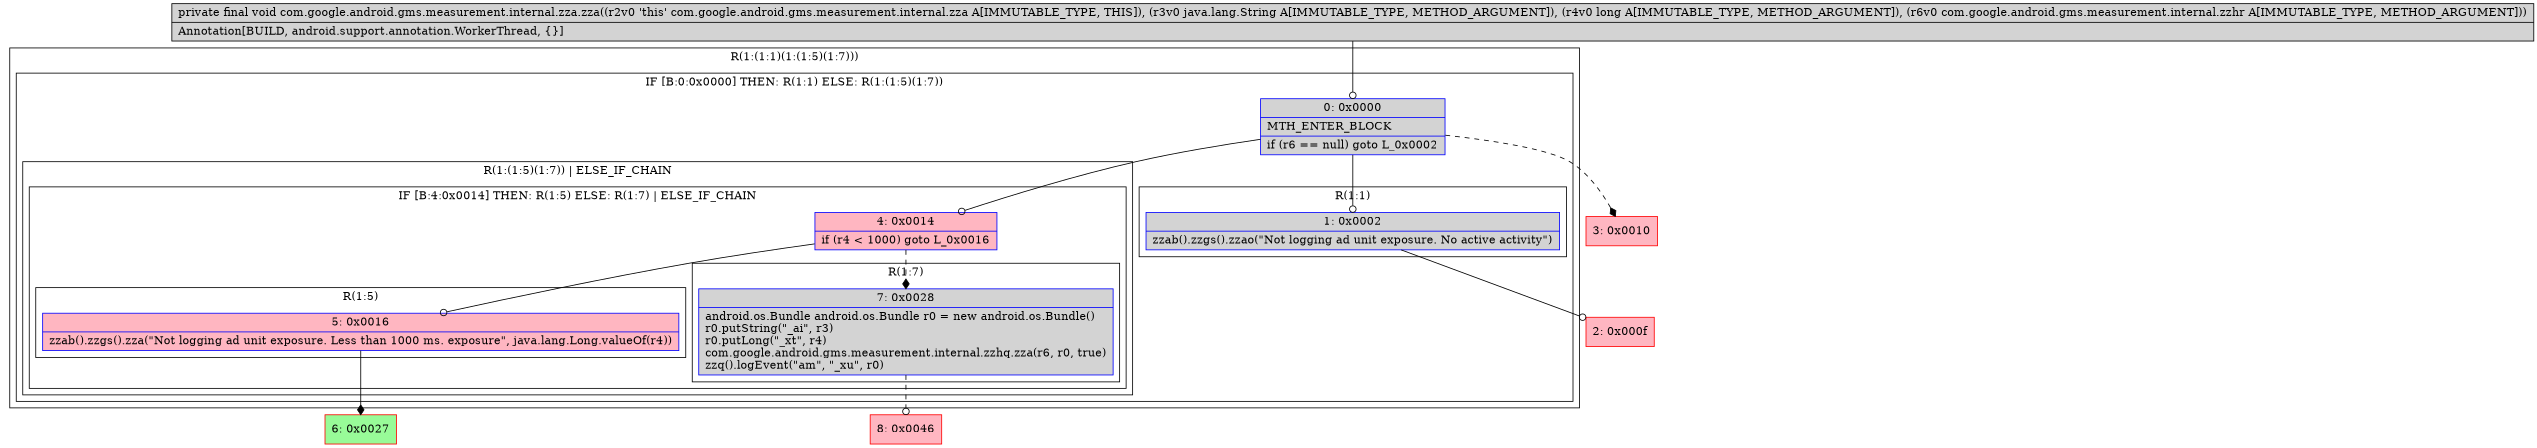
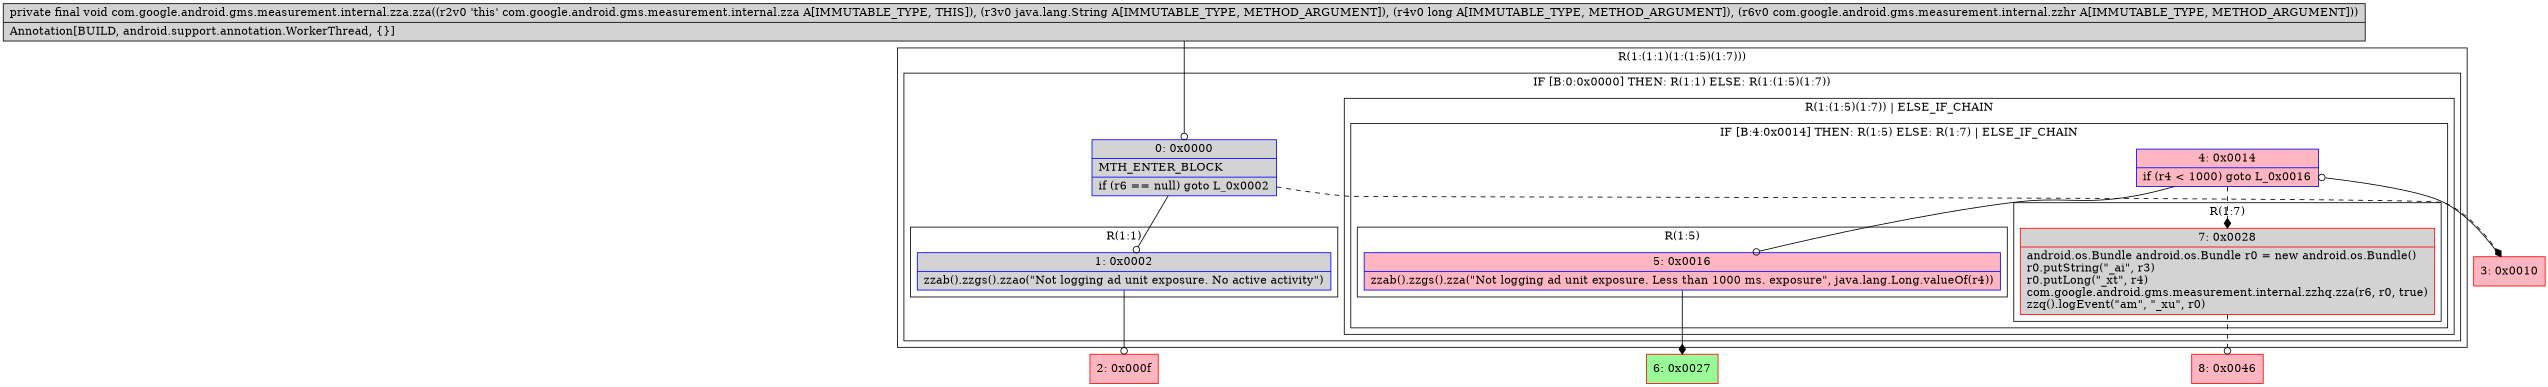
  digraph {
    node [color=blue fillcolor=lightpink shape=record style=filled]
    edge [arrowhead=odot]
    n1 [fillcolor=lightgrey label="{1\:\ 0x0002|zzab().zzgs().zzao(\"Not logging ad unit exposure. No active activity\")\l}"]
    n2 [label="{5\:\ 0x0016|zzab().zzgs().zza(\"Not logging ad unit exposure. Less than 1000 ms. exposure\", java.lang.Long.valueOf(r4))\l}"]
-   n3 [fillcolor=lightgrey label="{7\:\ 0x0028|android.os.Bundle android.os.Bundle r0 = new android.os.Bundle()\lr0.putString(\"_ai\", r3)\lr0.putLong(\"_xt\", r4)\lcom.google.android.gms.measurement.internal.zzhq.zza(r6, r0, true)\lzzq().logEvent(\"am\", \"_xu\", r0)\l}"]
+   n3 [color=red fillcolor=lightgrey label="{7\:\ 0x0028|android.os.Bundle android.os.Bundle r0 = new android.os.Bundle()\lr0.putString(\"_ai\", r3)\lr0.putLong(\"_xt\", r4)\lcom.google.android.gms.measurement.internal.zzhq.zza(r6, r0, true)\lzzq().logEvent(\"am\", \"_xu\", r0)\l}"]
    n4 [label="{4\:\ 0x0014|if (r4 \< 1000) goto L_0x0016\l}"]
    n5 [fillcolor=lightgrey label="{0\:\ 0x0000|MTH_ENTER_BLOCK\l|if (r6 == null) goto L_0x0002\l}"]
    n6 [color=red label="{2\:\ 0x000f}"]
    n7 [color=red fillcolor=palegreen label="{6\:\ 0x0027}"]
    n8 [color=red label="{8\:\ 0x0046}"]
    n9 [color=red label="{3\:\ 0x0010}"]
    n10 [fillcolor=lightgrey label="{private final void com.google.android.gms.measurement.internal.zza.zza((r2v0 'this' com.google.android.gms.measurement.internal.zza A[IMMUTABLE_TYPE, THIS]), (r3v0 java.lang.String A[IMMUTABLE_TYPE, METHOD_ARGUMENT]), (r4v0 long A[IMMUTABLE_TYPE, METHOD_ARGUMENT]), (r6v0 com.google.android.gms.measurement.internal.zzhr A[IMMUTABLE_TYPE, METHOD_ARGUMENT]))  | Annotation[BUILD, android.support.annotation.WorkerThread, \{\}]\l}" color=""]
    subgraph cluster_1 {
      label="R(1:(1:1)(1:(1:5)(1:7)))"
      subgraph cluster_2 {
        label="IF [B:0:0x0000] THEN: R(1:1) ELSE: R(1:(1:5)(1:7))"
        n5
        subgraph cluster_3 {
          label="R(1:1)"
          n1
        }
        subgraph cluster_4 {
          label="R(1:(1:5)(1:7)) | ELSE_IF_CHAIN\l"
          subgraph cluster_5 {
            label="IF [B:4:0x0014] THEN: R(1:5) ELSE: R(1:7) | ELSE_IF_CHAIN\l"
            n4
            subgraph cluster_6 {
              label="R(1:5)"
              n2
            }
            subgraph cluster_7 {
              label="R(1:7)"
              n3
            }
          }
        }
      }
    }
    n1 -> n6
    n2 -> n7 [arrowhead=diamond]
    n3 -> n8 [style=dashed]
    n4 -> n2
    n4 -> n3 [arrowhead=diamond style=dashed]
    n5 -> n1
    n5 -> n9 [arrowhead=diamond style=dashed]
-   n5 -> n4
+   n9 -> n4
    n10 -> n5
  }
